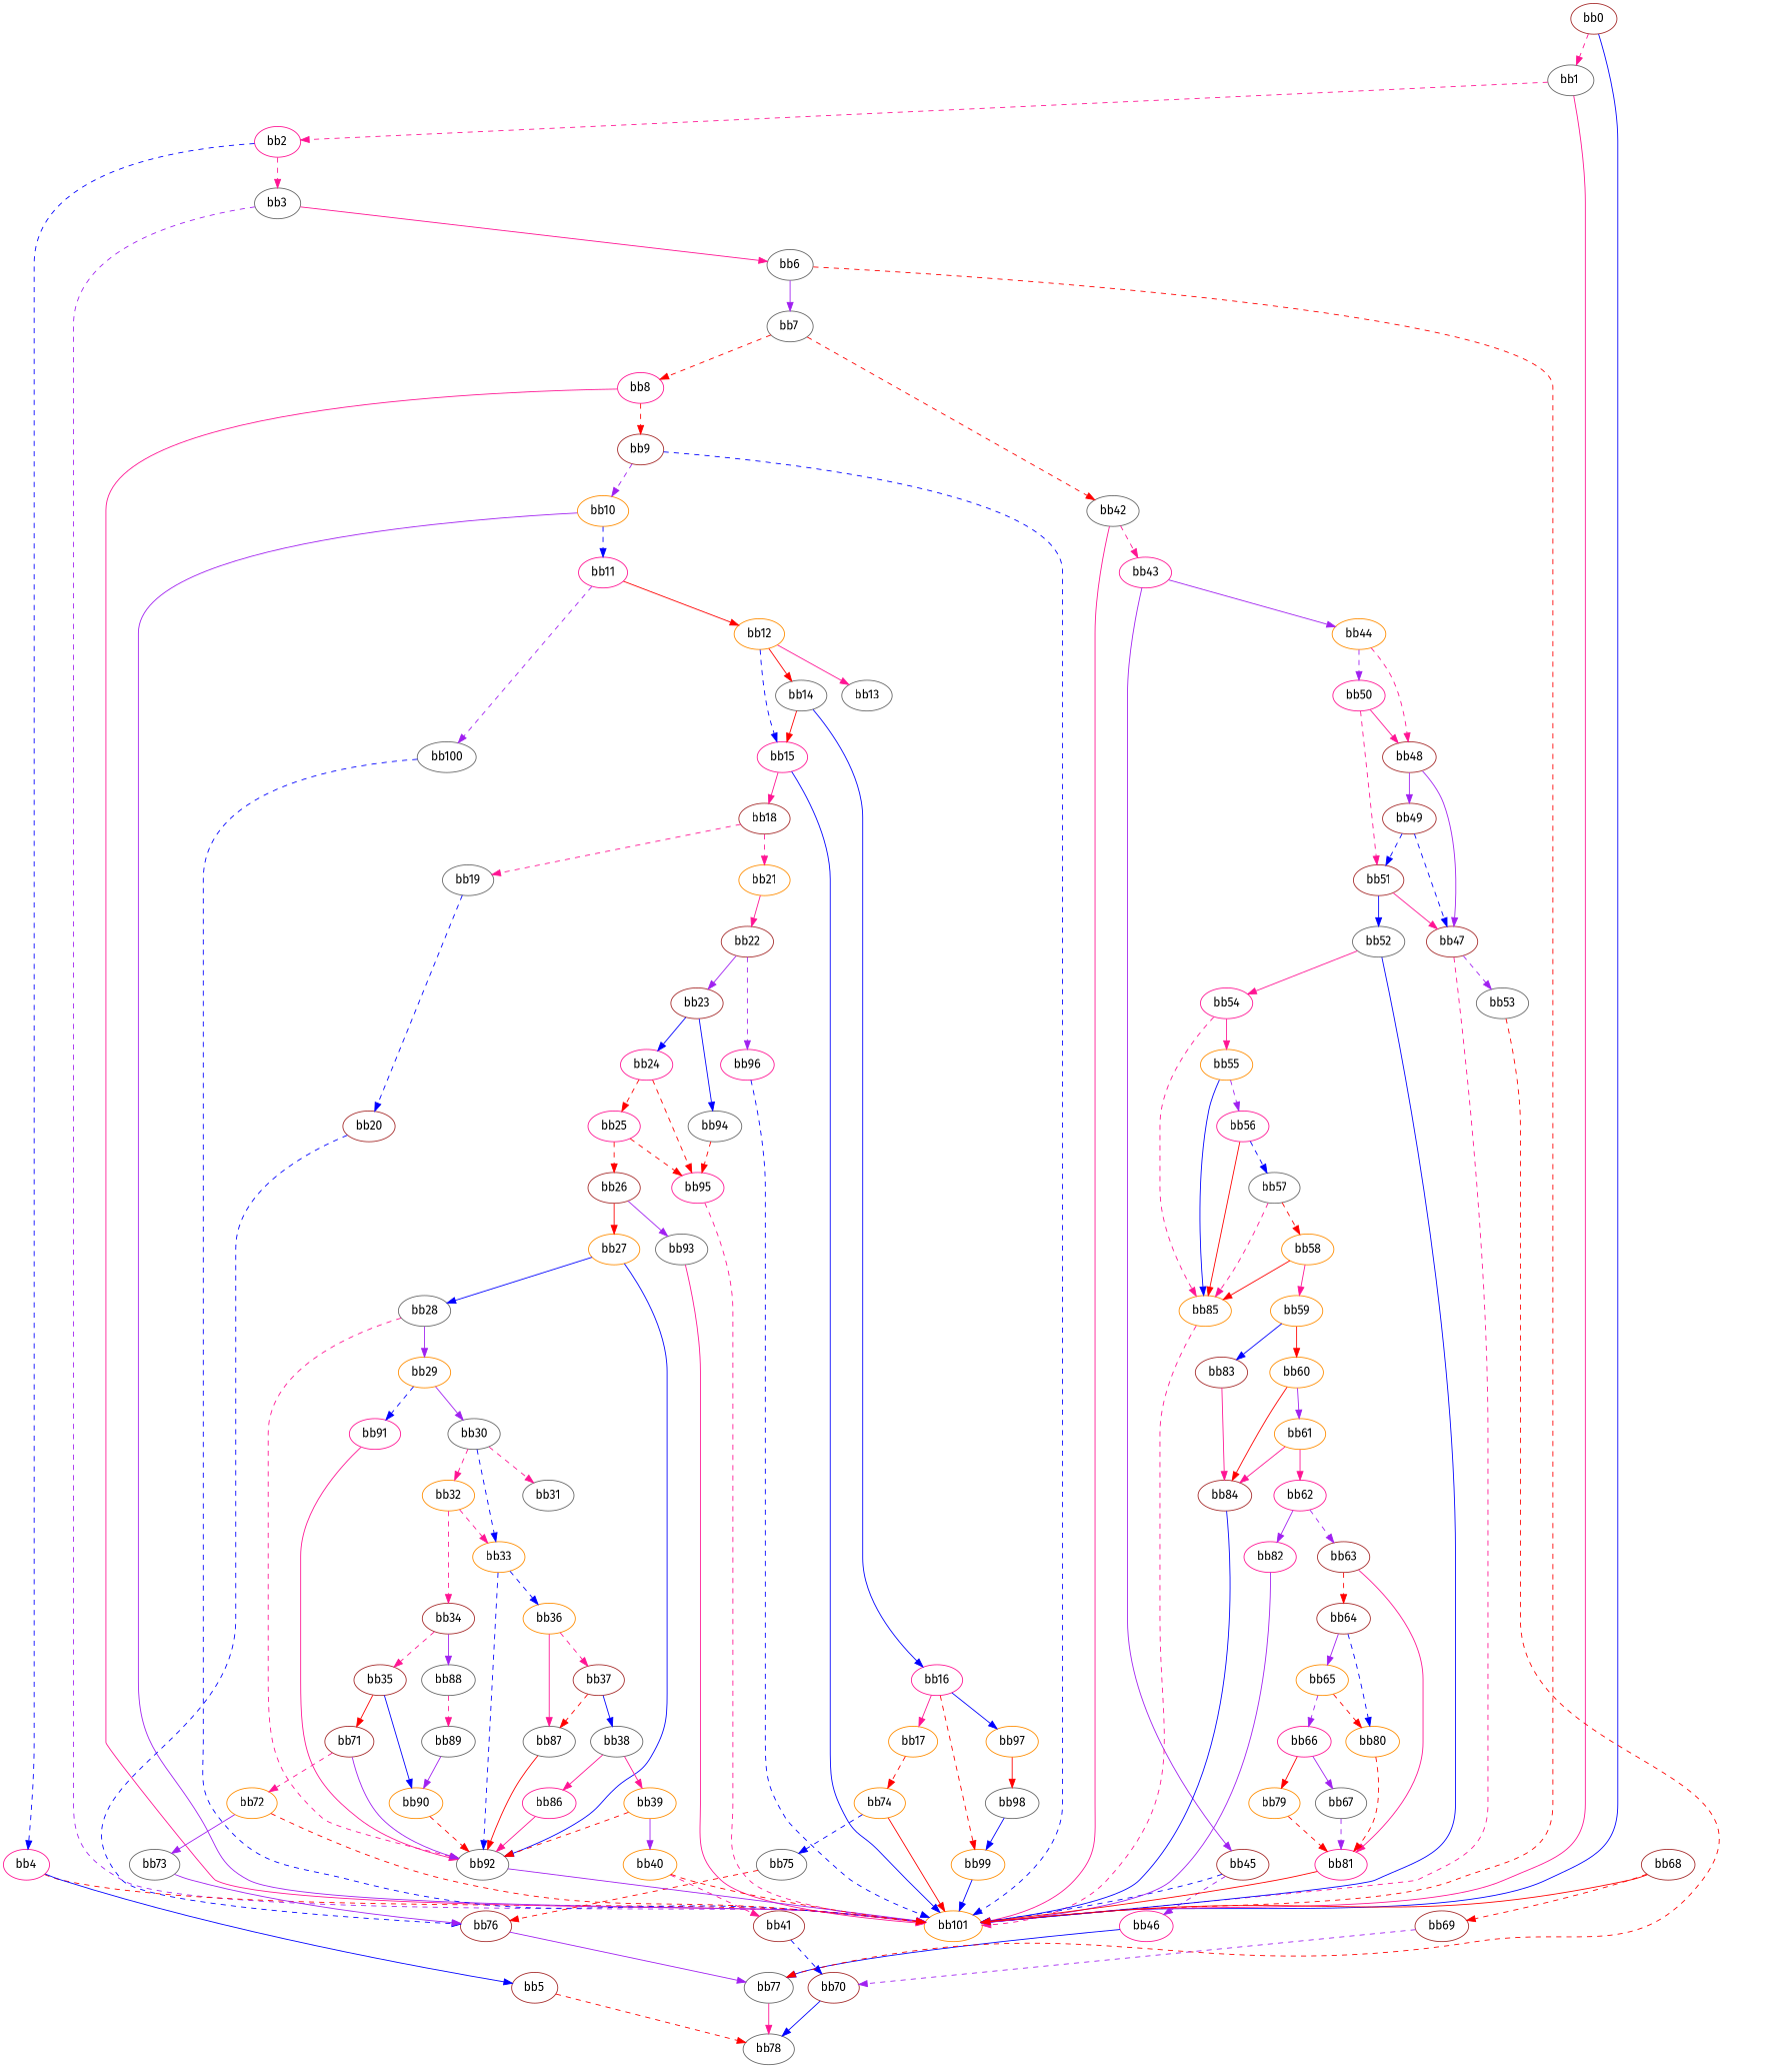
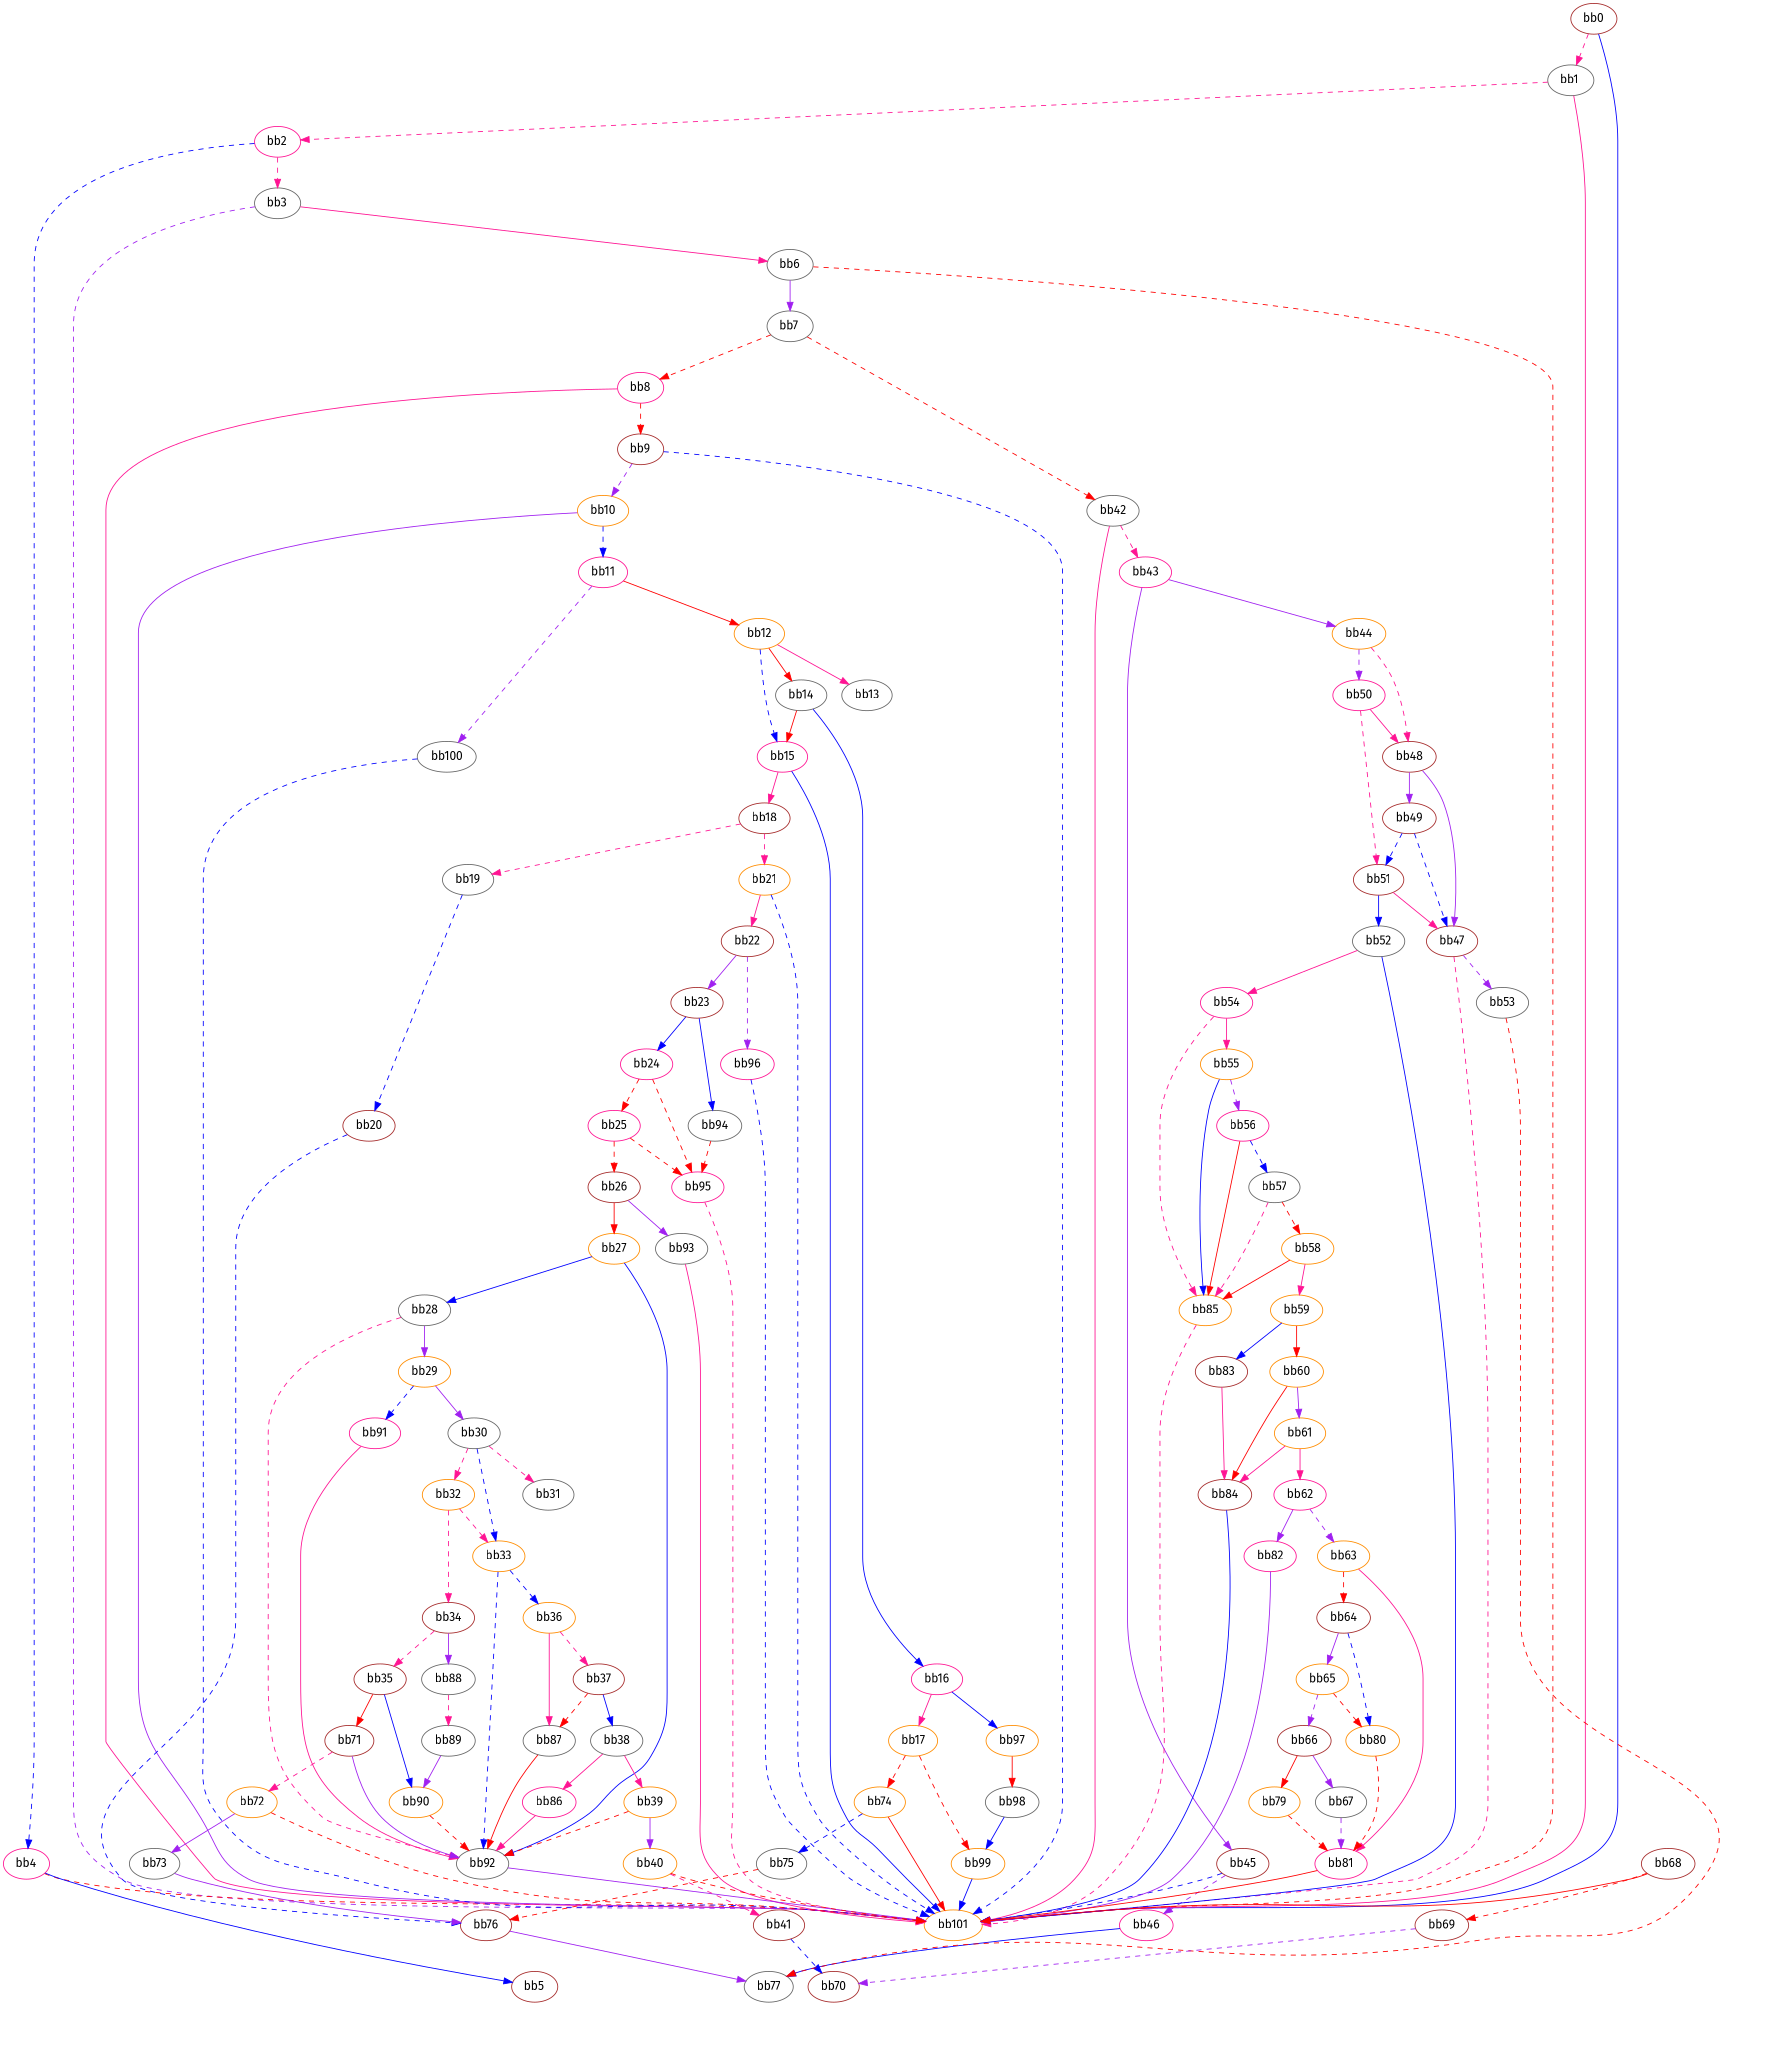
  digraph {
    fontname="Fira Sans"
    node [color=gray40 fontname="Fira Sans"]
    edge [color=deeppink fontname="Fira Sans" style=solid]
    n1 [color=brown label="bb0\l"]
    n2 [label="bb1\l"]
    n3 [color=darkorange label="bb101\l"]
    n4 [color=deeppink label="bb2\l"]
    n5 [label="bb3\l"]
    n6 [color=deeppink label="bb4\l"]
    n7 [label="bb6\l"]
    n8 [color=brown label="bb5\l"]
    n9 [label="bb7\l"]
-   n10 [label="bb78\l"]
    n11 [color=deeppink label="bb8\l"]
    n12 [label="bb42\l"]
    n13 [color=brown label="bb9\l"]
    n14 [color=deeppink label="bb43\l"]
    n15 [color=darkorange label="bb10\l"]
    n16 [color=deeppink label="bb11\l"]
    n17 [color=darkorange label="bb12\l"]
    n18 [label="bb100\l"]
    n19 [label="bb13\l"]
    n20 [label="bb14\l"]
    n21 [color=deeppink label="bb15\l"]
    n22 [color=deeppink label="bb16\l"]
    n23 [color=brown label="bb18\l"]
    n24 [color=darkorange label="bb17\l"]
    n25 [color=darkorange label="bb97\l"]
    n26 [label="bb19\l"]
    n27 [color=darkorange label="bb21\l"]
    n28 [color=darkorange label="bb74\l"]
    n29 [color=darkorange label="bb99\l"]
    n30 [label="bb98\l"]
    n31 [label="bb75\l"]
    n32 [color=brown label="bb20\l"]
    n33 [color=brown label="bb22\l"]
    n34 [color=brown label="bb76\l"]
    n35 [label="bb77\l"]
    n36 [color=brown label="bb23\l"]
    n37 [color=deeppink label="bb96\l"]
    n38 [color=deeppink label="bb24\l"]
    n39 [label="bb94\l"]
    n40 [color=deeppink label="bb25\l"]
    n41 [color=deeppink label="bb95\l"]
    n42 [color=brown label="bb26\l"]
    n43 [color=darkorange label="bb27\l"]
    n44 [label="bb93\l"]
    n45 [label="bb28\l"]
    n46 [label="bb92\l"]
    n47 [color=darkorange label="bb29\l"]
    n48 [label="bb30\l"]
    n49 [color=deeppink label="bb91\l"]
    n50 [label="bb31\l"]
    n51 [color=darkorange label="bb32\l"]
    n52 [color=darkorange label="bb33\l"]
    n53 [color=brown label="bb34\l"]
    n54 [color=darkorange label="bb36\l"]
    n55 [color=brown label="bb35\l"]
    n56 [label="bb88\l"]
    n57 [color=brown label="bb37\l"]
    n58 [label="bb87\l"]
    n59 [color=brown label="bb71\l"]
    n60 [color=darkorange label="bb90\l"]
    n61 [label="bb89\l"]
    n62 [color=darkorange label="bb72\l"]
    n63 [label="bb38\l"]
    n64 [color=darkorange label="bb39\l"]
    n65 [color=deeppink label="bb86\l"]
    n66 [color=darkorange label="bb40\l"]
    n67 [color=brown label="bb41\l"]
    n68 [color=brown label="bb70\l"]
    n69 [color=darkorange label="bb44\l"]
    n70 [color=brown label="bb45\l"]
    n71 [color=brown label="bb48\l"]
    n72 [color=deeppink label="bb50\l"]
    n73 [color=deeppink label="bb46\l"]
    n74 [color=brown label="bb47\l"]
    n75 [color=brown label="bb49\l"]
    n76 [color=brown label="bb51\l"]
    n77 [label="bb53\l"]
    n78 [label="bb52\l"]
    n79 [color=deeppink label="bb54\l"]
    n80 [color=darkorange label="bb55\l"]
    n81 [color=darkorange label="bb85\l"]
    n82 [color=deeppink label="bb56\l"]
    n83 [label="bb57\l"]
    n84 [color=darkorange label="bb58\l"]
    n85 [color=darkorange label="bb59\l"]
    n86 [color=darkorange label="bb60\l"]
    n87 [color=brown label="bb83\l"]
    n88 [color=darkorange label="bb61\l"]
    n89 [color=brown label="bb84\l"]
    n90 [color=deeppink label="bb62\l"]
-   n91 [color=brown label="bb63\l"]
+   n91 [color=darkorange label="bb63\l"]
    n92 [color=deeppink label="bb82\l"]
    n93 [color=brown label="bb64\l"]
    n94 [color=deeppink label="bb81\l"]
    n95 [color=darkorange label="bb65\l"]
    n96 [color=darkorange label="bb80\l"]
-   n97 [color=deeppink label="bb66\l"]
+   n97 [color=brown label="bb66\l"]
    n98 [label="bb67\l"]
    n99 [color=darkorange label="bb79\l"]
    n100 [color=brown label="bb68\l"]
    n101 [color=brown label="bb69\l"]
    n102 [label="bb73\l"]
    n1 -> n2 [style=dashed]
    n1 -> n3 [color=blue]
    n2 -> n3
    n2 -> n4 [style=dashed]
    n4 -> n5 [style=dashed]
    n4 -> n6 [color=blue style=dashed]
    n5 -> n3 [color=purple style=dashed]
    n5 -> n7
    n6 -> n3 [color=red style=dashed]
    n6 -> n8 [color=blue]
    n7 -> n3 [color=red style=dashed]
    n7 -> n9 [color=purple]
-   n8 -> n10 [color=red style=dashed]
    n9 -> n11 [color=red style=dashed]
    n9 -> n12 [color=red style=dashed]
    n11 -> n3
    n11 -> n13 [color=red style=dashed]
    n12 -> n3
    n12 -> n14 [style=dashed]
    n13 -> n3 [color=blue style=dashed]
    n13 -> n15 [color=purple style=dashed]
    n14 -> n69 [color=purple]
    n14 -> n70 [color=purple]
    n15 -> n3 [color=purple]
    n15 -> n16 [color=blue style=dashed]
    n16 -> n17 [color=red]
    n16 -> n18 [color=purple style=dashed]
    n17 -> n19
    n17 -> n20 [color=red]
    n17 -> n21 [color=blue style=dashed]
    n18 -> n3 [color=blue style=dashed]
    n20 -> n21 [color=red]
    n20 -> n22 [color=blue]
    n21 -> n3 [color=blue]
    n21 -> n23
    n22 -> n24
    n22 -> n25 [color=blue]
    n23 -> n26 [style=dashed]
    n23 -> n27 [style=dashed]
    n24 -> n28 [color=red style=dashed]
-   n22 -> n29 [color=red style=dashed]
+   n24 -> n29 [color=red style=dashed]
    n25 -> n30 [color=red]
    n26 -> n32 [color=blue style=dashed]
+   n27 -> n3 [color=blue style=dashed]
    n27 -> n33
    n28 -> n3 [color=red]
    n28 -> n31 [color=blue style=dashed]
    n29 -> n3 [color=blue]
    n30 -> n29 [color=blue]
    n31 -> n34 [color=red style=dashed]
    n32 -> n34 [color=blue style=dashed]
    n33 -> n36 [color=purple]
    n33 -> n37 [color=purple style=dashed]
    n34 -> n35 [color=purple]
-   n35 -> n10
    n36 -> n38 [color=blue]
    n36 -> n39 [color=blue]
    n37 -> n3 [color=blue style=dashed]
    n38 -> n40 [color=red style=dashed]
    n38 -> n41 [color=red style=dashed]
    n39 -> n41 [color=red style=dashed]
    n40 -> n41 [color=red style=dashed]
    n40 -> n42 [color=red style=dashed]
    n41 -> n3 [style=dashed]
    n42 -> n43 [color=red]
    n42 -> n44 [color=purple]
    n43 -> n45 [color=blue]
    n43 -> n46 [color=blue]
    n44 -> n3
    n45 -> n46 [style=dashed]
    n45 -> n47 [color=purple]
    n46 -> n3 [color=purple]
    n47 -> n48 [color=purple]
    n47 -> n49 [color=blue style=dashed]
    n48 -> n50 [style=dashed]
    n48 -> n51 [style=dashed]
    n48 -> n52 [color=blue style=dashed]
    n49 -> n46
    n51 -> n52 [style=dashed]
    n51 -> n53 [style=dashed]
    n52 -> n46 [color=blue style=dashed]
    n52 -> n54 [color=blue style=dashed]
    n53 -> n55 [style=dashed]
    n53 -> n56 [color=purple]
    n54 -> n57 [style=dashed]
    n54 -> n58
    n55 -> n59 [color=red]
    n55 -> n60 [color=blue]
    n56 -> n61 [style=dashed]
    n57 -> n58 [color=red style=dashed]
    n57 -> n63 [color=blue]
    n58 -> n46 [color=red]
    n59 -> n46 [color=purple]
    n59 -> n62 [style=dashed]
    n60 -> n46 [color=red style=dashed]
    n61 -> n60 [color=purple]
    n62 -> n3 [color=red style=dashed]
    n62 -> n102 [color=purple]
    n63 -> n64
    n63 -> n65
    n64 -> n46 [color=red style=dashed]
    n64 -> n66 [color=purple]
    n65 -> n46
    n66 -> n3 [color=red style=dashed]
    n66 -> n67 [style=dashed]
    n67 -> n68 [color=blue style=dashed]
-   n68 -> n10 [color=blue]
    n69 -> n71 [style=dashed]
    n69 -> n72 [color=purple style=dashed]
    n70 -> n3 [color=blue style=dashed]
    n70 -> n73 [color=purple style=dashed]
    n71 -> n74 [color=purple]
    n71 -> n75 [color=purple]
    n72 -> n71
    n72 -> n76 [style=dashed]
    n73 -> n35 [color=blue]
    n74 -> n3 [style=dashed]
    n74 -> n77 [color=purple style=dashed]
    n75 -> n74 [color=blue style=dashed]
    n75 -> n76 [color=blue style=dashed]
    n76 -> n74
    n76 -> n78 [color=blue]
    n77 -> n35 [color=red style=dashed]
    n78 -> n3 [color=blue]
    n78 -> n79
    n79 -> n80
    n79 -> n81 [style=dashed]
    n80 -> n81 [color=blue]
    n80 -> n82 [color=purple style=dashed]
    n81 -> n3 [style=dashed]
    n82 -> n81 [color=red]
    n82 -> n83 [color=blue style=dashed]
    n83 -> n81 [style=dashed]
    n83 -> n84 [color=red style=dashed]
    n84 -> n81 [color=red]
    n84 -> n85
    n85 -> n86 [color=red]
    n85 -> n87 [color=blue]
    n86 -> n88 [color=purple]
    n86 -> n89 [color=red]
    n87 -> n89
    n88 -> n89
    n88 -> n90
    n89 -> n3 [color=blue]
    n90 -> n91 [color=purple style=dashed]
    n90 -> n92 [color=purple]
    n91 -> n93 [color=red style=dashed]
    n91 -> n94
    n92 -> n3 [color=purple]
    n93 -> n95 [color=purple]
    n93 -> n96 [color=blue style=dashed]
    n94 -> n3 [color=red]
    n95 -> n96 [color=red style=dashed]
    n95 -> n97 [color=purple style=dashed]
    n96 -> n94 [color=red style=dashed]
    n97 -> n98 [color=purple]
    n97 -> n99 [color=red]
    n98 -> n94 [color=purple style=dashed]
    n99 -> n94 [color=red style=dashed]
    n100 -> n3 [color=red]
    n100 -> n101 [color=red style=dashed]
    n101 -> n68 [color=purple style=dashed]
    n102 -> n34 [color=purple]
  }
